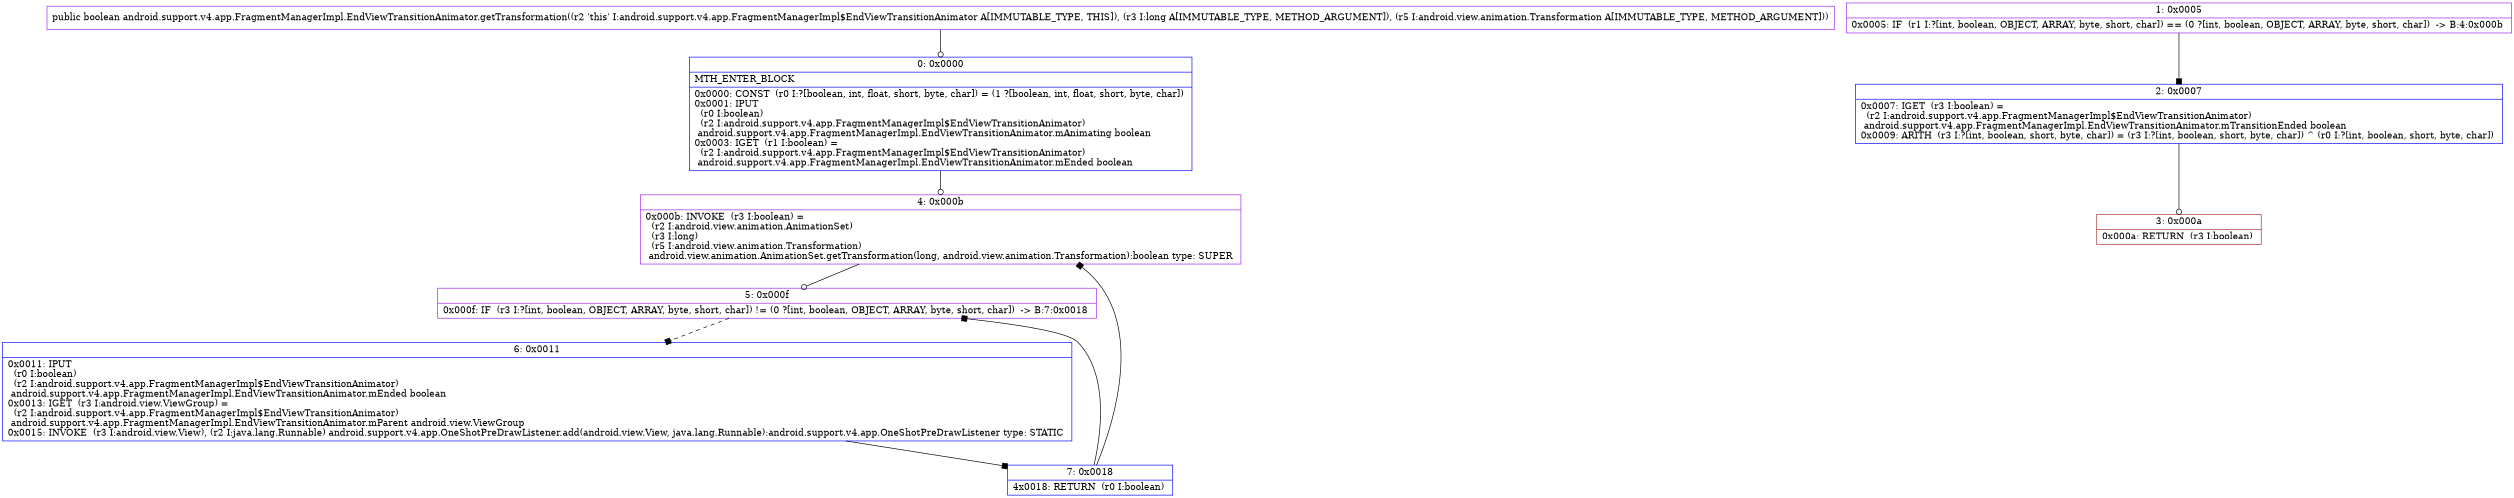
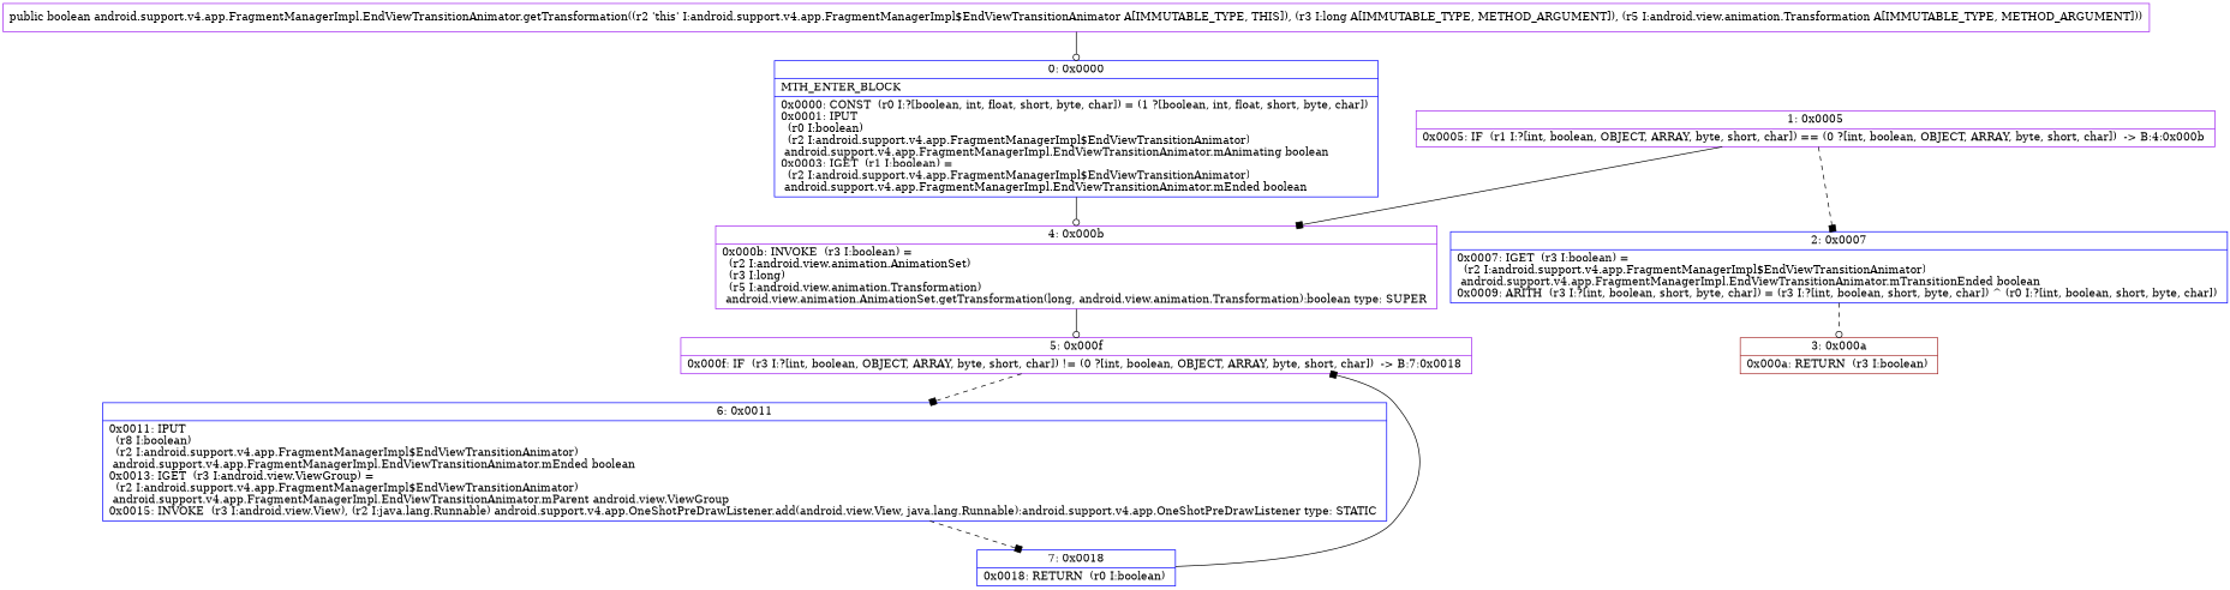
  digraph {
    node [color=blue shape=record]
    edge [arrowhead=box]
    n1 [label="{0\:\ 0x0000|MTH_ENTER_BLOCK\l|0x0000: CONST  (r0 I:?[boolean, int, float, short, byte, char]) = (1 ?[boolean, int, float, short, byte, char]) \l0x0001: IPUT  \l  (r0 I:boolean)\l  (r2 I:android.support.v4.app.FragmentManagerImpl$EndViewTransitionAnimator)\l android.support.v4.app.FragmentManagerImpl.EndViewTransitionAnimator.mAnimating boolean \l0x0003: IGET  (r1 I:boolean) = \l  (r2 I:android.support.v4.app.FragmentManagerImpl$EndViewTransitionAnimator)\l android.support.v4.app.FragmentManagerImpl.EndViewTransitionAnimator.mEnded boolean \l}"]
    n2 [color=purple label="{4\:\ 0x000b|0x000b: INVOKE  (r3 I:boolean) = \l  (r2 I:android.view.animation.AnimationSet)\l  (r3 I:long)\l  (r5 I:android.view.animation.Transformation)\l android.view.animation.AnimationSet.getTransformation(long, android.view.animation.Transformation):boolean type: SUPER \l}"]
    n3 [color=purple label="{1\:\ 0x0005|0x0005: IF  (r1 I:?[int, boolean, OBJECT, ARRAY, byte, short, char]) == (0 ?[int, boolean, OBJECT, ARRAY, byte, short, char])  \-\> B:4:0x000b \l}"]
    n4 [label="{2\:\ 0x0007|0x0007: IGET  (r3 I:boolean) = \l  (r2 I:android.support.v4.app.FragmentManagerImpl$EndViewTransitionAnimator)\l android.support.v4.app.FragmentManagerImpl.EndViewTransitionAnimator.mTransitionEnded boolean \l0x0009: ARITH  (r3 I:?[int, boolean, short, byte, char]) = (r3 I:?[int, boolean, short, byte, char]) ^ (r0 I:?[int, boolean, short, byte, char]) \l}"]
    n5 [color=brown label="{3\:\ 0x000a|0x000a: RETURN  (r3 I:boolean) \l}"]
    n6 [color=purple label="{5\:\ 0x000f|0x000f: IF  (r3 I:?[int, boolean, OBJECT, ARRAY, byte, short, char]) != (0 ?[int, boolean, OBJECT, ARRAY, byte, short, char])  \-\> B:7:0x0018 \l}"]
-   n7 [label="{6\:\ 0x0011|0x0011: IPUT  \l  (r0 I:boolean)\l  (r2 I:android.support.v4.app.FragmentManagerImpl$EndViewTransitionAnimator)\l android.support.v4.app.FragmentManagerImpl.EndViewTransitionAnimator.mEnded boolean \l0x0013: IGET  (r3 I:android.view.ViewGroup) = \l  (r2 I:android.support.v4.app.FragmentManagerImpl$EndViewTransitionAnimator)\l android.support.v4.app.FragmentManagerImpl.EndViewTransitionAnimator.mParent android.view.ViewGroup \l0x0015: INVOKE  (r3 I:android.view.View), (r2 I:java.lang.Runnable) android.support.v4.app.OneShotPreDrawListener.add(android.view.View, java.lang.Runnable):android.support.v4.app.OneShotPreDrawListener type: STATIC \l}"]
-   n8 [label="{7\:\ 0x0018|4x0018: RETURN  (r0 I:boolean) \l}"]
+   n7 [label="{6\:\ 0x0011|0x0011: IPUT  \l  (r8 I:boolean)\l  (r2 I:android.support.v4.app.FragmentManagerImpl$EndViewTransitionAnimator)\l android.support.v4.app.FragmentManagerImpl.EndViewTransitionAnimator.mEnded boolean \l0x0013: IGET  (r3 I:android.view.ViewGroup) = \l  (r2 I:android.support.v4.app.FragmentManagerImpl$EndViewTransitionAnimator)\l android.support.v4.app.FragmentManagerImpl.EndViewTransitionAnimator.mParent android.view.ViewGroup \l0x0015: INVOKE  (r3 I:android.view.View), (r2 I:java.lang.Runnable) android.support.v4.app.OneShotPreDrawListener.add(android.view.View, java.lang.Runnable):android.support.v4.app.OneShotPreDrawListener type: STATIC \l}"]
+   n8 [label="{7\:\ 0x0018|0x0018: RETURN  (r0 I:boolean) \l}"]
    n9 [color=purple label="{public boolean android.support.v4.app.FragmentManagerImpl.EndViewTransitionAnimator.getTransformation((r2 'this' I:android.support.v4.app.FragmentManagerImpl$EndViewTransitionAnimator A[IMMUTABLE_TYPE, THIS]), (r3 I:long A[IMMUTABLE_TYPE, METHOD_ARGUMENT]), (r5 I:android.view.animation.Transformation A[IMMUTABLE_TYPE, METHOD_ARGUMENT])) }"]
    n1 -> n2 [arrowhead=odot]
    n2 -> n6 [arrowhead=odot]
-   n8 -> n2
-   n3 -> n4 [style=solid]
-   n4 -> n5 [arrowhead=odot]
+   n3 -> n2
+   n3 -> n4 [style=dashed]
+   n4 -> n5 [arrowhead=odot style=dashed]
    n6 -> n7 [style=dashed]
-   n7 -> n8
+   n7 -> n8 [style=dashed]
    n8 -> n6
    n9 -> n1 [arrowhead=odot]
  }
